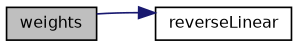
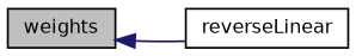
  digraph {
    rankdir=LR
    node [color=black fontname=Helvetica fontsize=10 shape=record]
    n1 [fillcolor=grey75 fontcolor=black height=0.2 label=weights style=filled width=0.4]
    n2 [height=0.2 label=reverseLinear width=0.4]
-   n2 -> n1 [color=midnightblue dir=back fontname=Helvetica fontsize=10 labelfontname=Helvetica labelfontsize=10 style=solid]
+   n1 -> n2 [color=midnightblue dir=back fontname=Helvetica fontsize=10 labelfontname=Helvetica labelfontsize=10 style=solid]
  }
